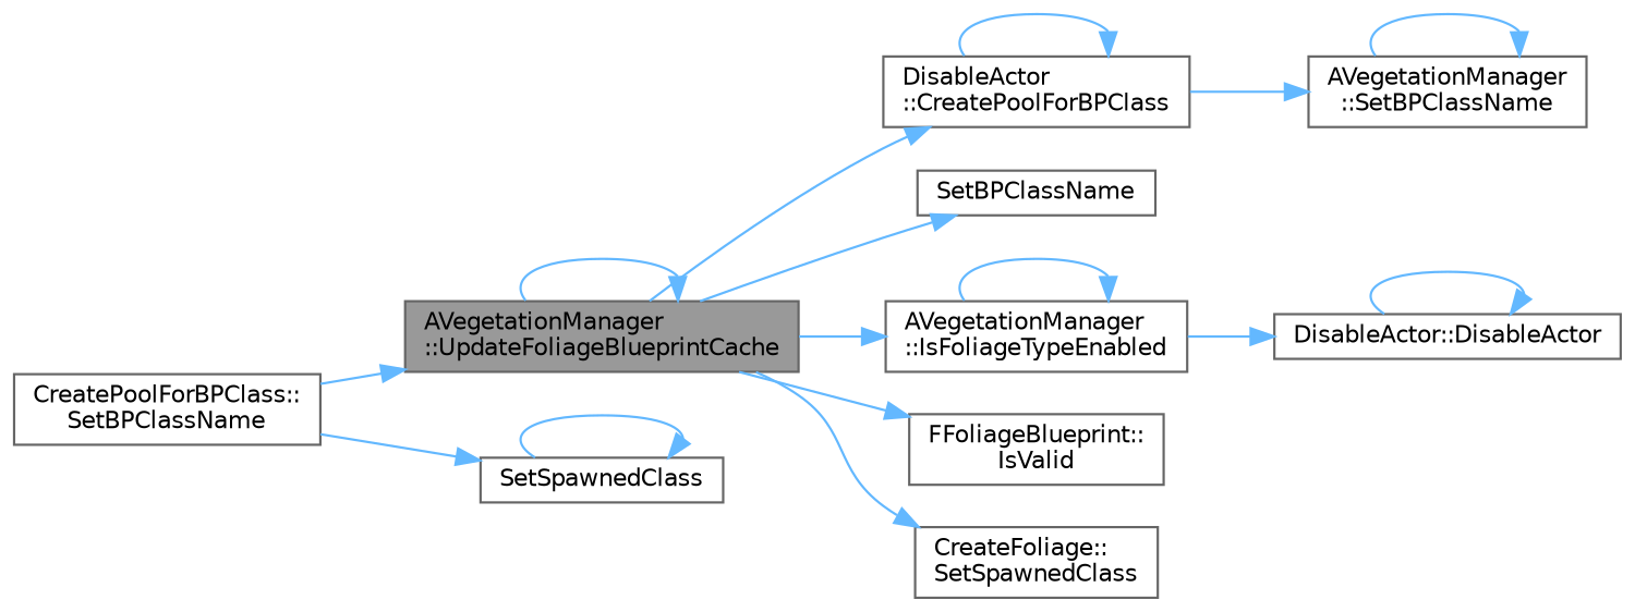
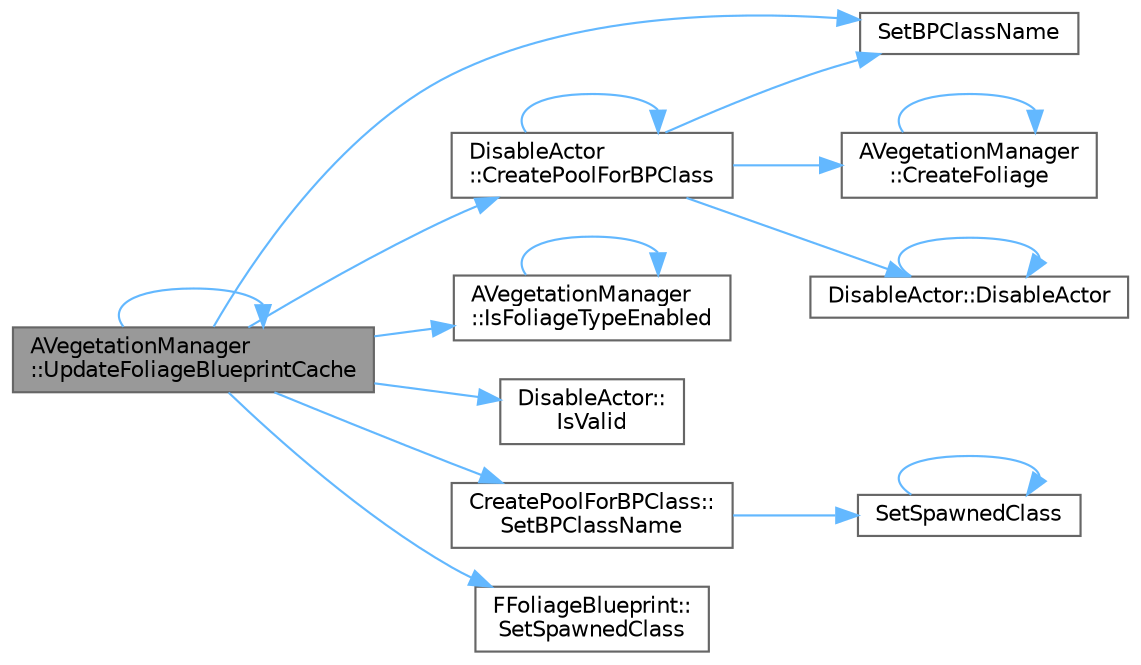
  digraph {
    rankdir=LR
    node [color=grey40 fillcolor=white fontname=Helvetica fontsize=10 shape=box style=filled]
    edge [color=steelblue1 fontname=Helvetica fontsize=10 labelfontname=Helvetica labelfontsize=10 style=solid]
    n1 [color=gray40 fillcolor=grey60 fontcolor=black height=0.2 label="AVegetationManager\l::UpdateFoliageBlueprintCache" width=0.4]
    n2 [height=0.2 label="DisableActor\l::CreatePoolForBPClass" width=0.4]
    n3 [height=0.2 label=SetBPClassName width=0.4]
    n4 [height=0.2 label="AVegetationManager\l::IsFoliageTypeEnabled" width=0.4]
-   n5 [height=0.2 label="FFoliageBlueprint::\lIsValid" width=0.4]
+   n5 [height=0.2 label="DisableActor::\lIsValid" width=0.4]
    n6 [height=0.2 label="CreatePoolForBPClass::\lSetBPClassName" width=0.4]
-   n7 [height=0.2 label="CreateFoliage::\lSetSpawnedClass" width=0.4]
-   n8 [height=0.2 label="AVegetationManager\l::SetBPClassName" width=0.4]
+   n7 [height=0.2 label="FFoliageBlueprint::\lSetSpawnedClass" width=0.4]
+   n8 [height=0.2 label="AVegetationManager\l::CreateFoliage" width=0.4]
    n9 [height=0.2 label="DisableActor::DisableActor" width=0.4]
    n10 [height=0.2 label=SetSpawnedClass width=0.4]
    n1 -> n1
    n1 -> n2
    n1 -> n3
    n1 -> n4
    n1 -> n5
-   n6 -> n1
+   n1 -> n6
    n1 -> n7
    n2 -> n2
+   n2 -> n3
    n2 -> n8
-   n4 -> n9
+   n2 -> n9
    n4 -> n4
    n6 -> n10
    n8 -> n8
    n9 -> n9
    n10 -> n10
  }
